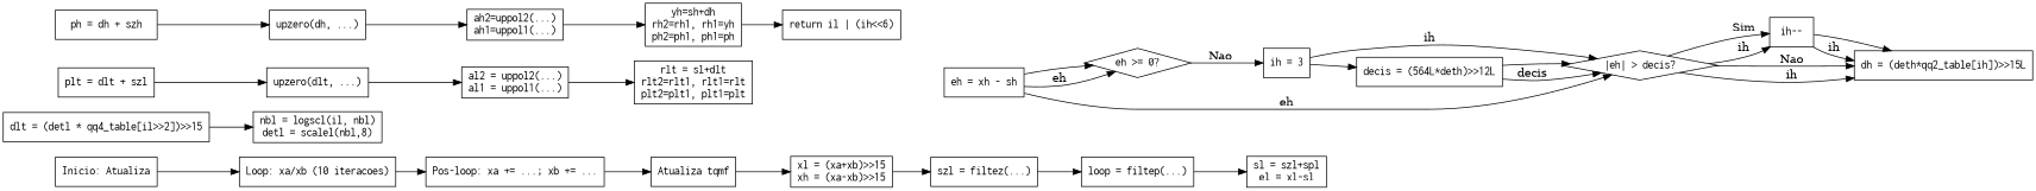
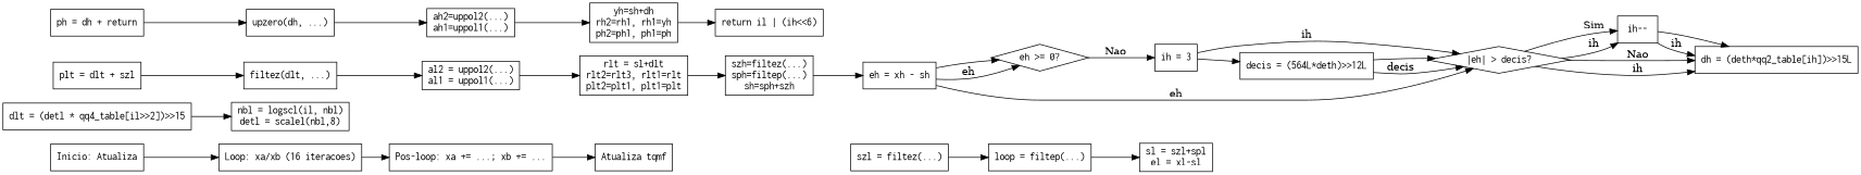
  digraph {
    rankdir=LR
    node [fontname=Courier shape=rectangle]
    n1 [label="Inicio: Atualiza"]
-   n2 [label="Loop: xa/xb (10 iteracoes)"]
+   n2 [label="Loop: xa/xb (16 iteracoes)"]
    n3 [label="Pos-loop: xa += ...; xb += ..."]
    n4 [label="Atualiza tqmf"]
-   n5 [label="xl = (xa+xb)>>15\nxh = (xa-xb)>>15"]
    n6 [label="szl = filtez(...)"]
    n7 [label="loop = filtep(...)"]
    n8 [label="sl = szl+spl\nel = xl-sl"]
    n9 [label="dlt = (detl * qq4_table[il>>2])>>15"]
    n10 [label="nbl = logscl(il, nbl)\ndetl = scalel(nbl,8)"]
    n11 [label="plt = dlt + szl"]
-   n12 [label="upzero(dlt, ...)"]
+   n12 [label="filtez(dlt, ...)"]
    n13 [label="al2 = uppol2(...)\nal1 = uppol1(...)"]
-   n14 [label="rlt = sl+dlt\nrlt2=rlt1, rlt1=rlt\nplt2=plt1, plt1=plt"]
+   n14 [label="rlt = sl+dlt\nrlt2=rlt3, rlt1=rlt\nplt2=plt1, plt1=plt"]
+   n15 [label="szh=filtez(...)\nsph=filtep(...)\nsh=sph+szh"]
    n16 [label="eh = xh - sh"]
    n17 [label="eh >= 0?" shape=diamond]
    n18 [label="|eh| > decis?" shape=diamond]
    n19 [label="ih = 3"]
    n20 [label="ih--"]
    n21 [label="dh = (deth*qq2_table[ih])>>15L"]
    n22 [label="decis = (564L*deth)>>12L"]
-   n23 [label="ph = dh + szh"]
+   n23 [label="ph = dh + return"]
    n24 [label="upzero(dh, ...)"]
    n25 [label="ah2=uppol2(...)\nah1=uppol1(...)"]
    n26 [label="yh=sh+dh\nrh2=rh1, rh1=yh\nph2=ph1, ph1=ph"]
    n27 [label="return il | (ih<<6)"]
    n1 -> n2
    n2 -> n3
    n3 -> n4
-   n4 -> n5
-   n5 -> n6
    n6 -> n7
    n7 -> n8
    n9 -> n10
    n11 -> n12
    n12 -> n13
    n13 -> n14
+   n14 -> n15
+   n15 -> n16
    n16 -> n17
    n16 -> n17 [label=eh]
    n16 -> n18 [label=eh]
    n17 -> n19 [label=Nao]
    n18 -> n20 [label=Sim]
    n18 -> n20 [label=ih]
    n18 -> n21 [label=Nao]
    n18 -> n21 [label=ih]
    n19 -> n18 [label=ih]
    n19 -> n22
    n20 -> n21
    n20 -> n21 [label=ih]
    n22 -> n18
    n22 -> n18 [label=decis]
    n23 -> n24
    n24 -> n25
    n25 -> n26
    n26 -> n27
  }
